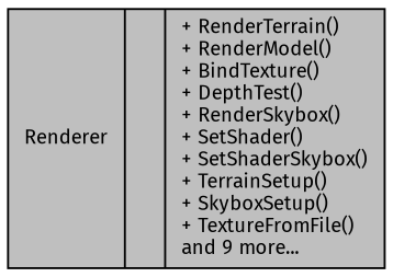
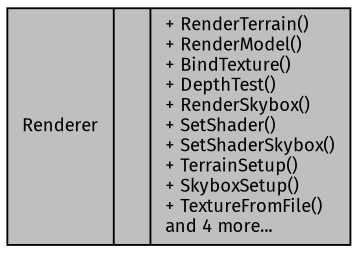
  digraph {
    rankdir=LR
    fontname="Fira Sans"
-   n1 [color=black fillcolor=grey75 fontcolor=black fontname="Fira Sans" fontsize=10 height=0.2 label="{Renderer\n||+ RenderTerrain()\l+ RenderModel()\l+ BindTexture()\l+ DepthTest()\l+ RenderSkybox()\l+ SetShader()\l+ SetShaderSkybox()\l+ TerrainSetup()\l+ SkyboxSetup()\l+ TextureFromFile()\land 9 more...\l}" shape=record style=filled width=0.4]
+   n1 [color=black fillcolor=grey75 fontcolor=black fontname="Fira Sans" fontsize=10 height=0.2 label="{Renderer\n||+ RenderTerrain()\l+ RenderModel()\l+ BindTexture()\l+ DepthTest()\l+ RenderSkybox()\l+ SetShader()\l+ SetShaderSkybox()\l+ TerrainSetup()\l+ SkyboxSetup()\l+ TextureFromFile()\land 4 more...\l}" shape=record style=filled width=0.4]
  }
